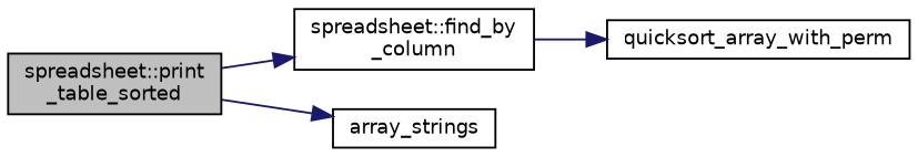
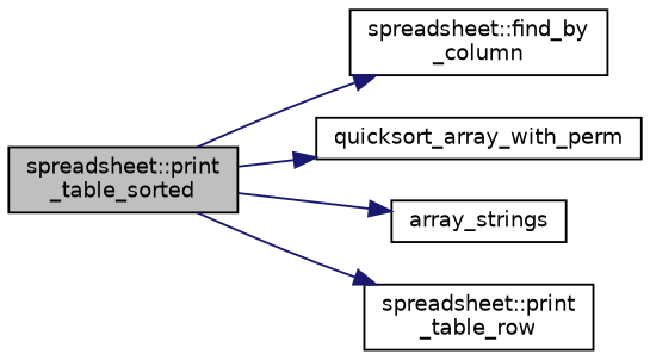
  digraph {
    rankdir=LR
    node [color=black fillcolor=white fontname=Helvetica fontsize=10 shape=record style=filled]
    edge [color=midnightblue fontname=Helvetica fontsize=10 labelfontname=Helvetica labelfontsize=10 style=solid]
    n1 [fillcolor=grey75 fontcolor=black height=0.2 label="spreadsheet::print\l_table_sorted" width=0.4]
    n2 [height=0.2 label="spreadsheet::find_by\l_column" width=0.4]
    n3 [height=0.2 label=quicksort_array_with_perm width=0.4]
    n4 [height=0.2 label=array_strings width=0.4]
+   n5 [height=0.2 label="spreadsheet::print\l_table_row" width=0.4]
    n1 -> n2
-   n2 -> n3
+   n1 -> n3
    n1 -> n4
+   n1 -> n5
  }
